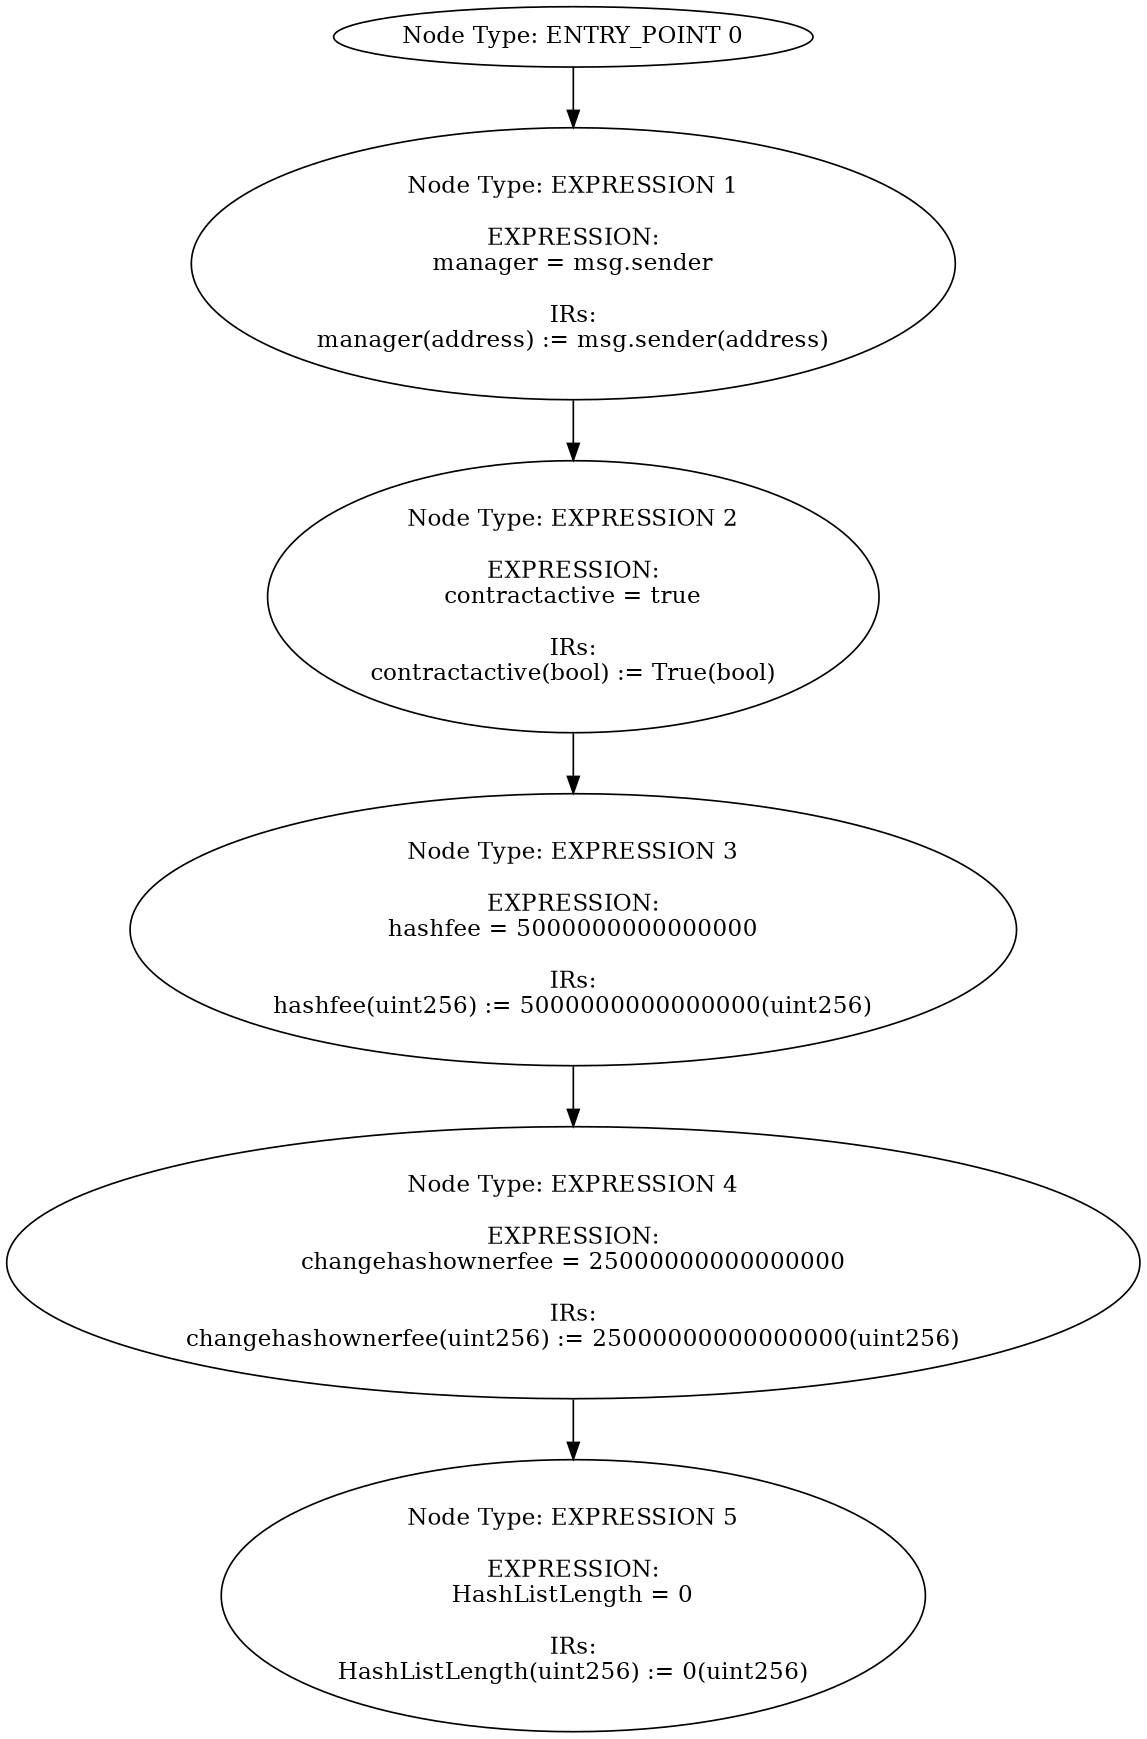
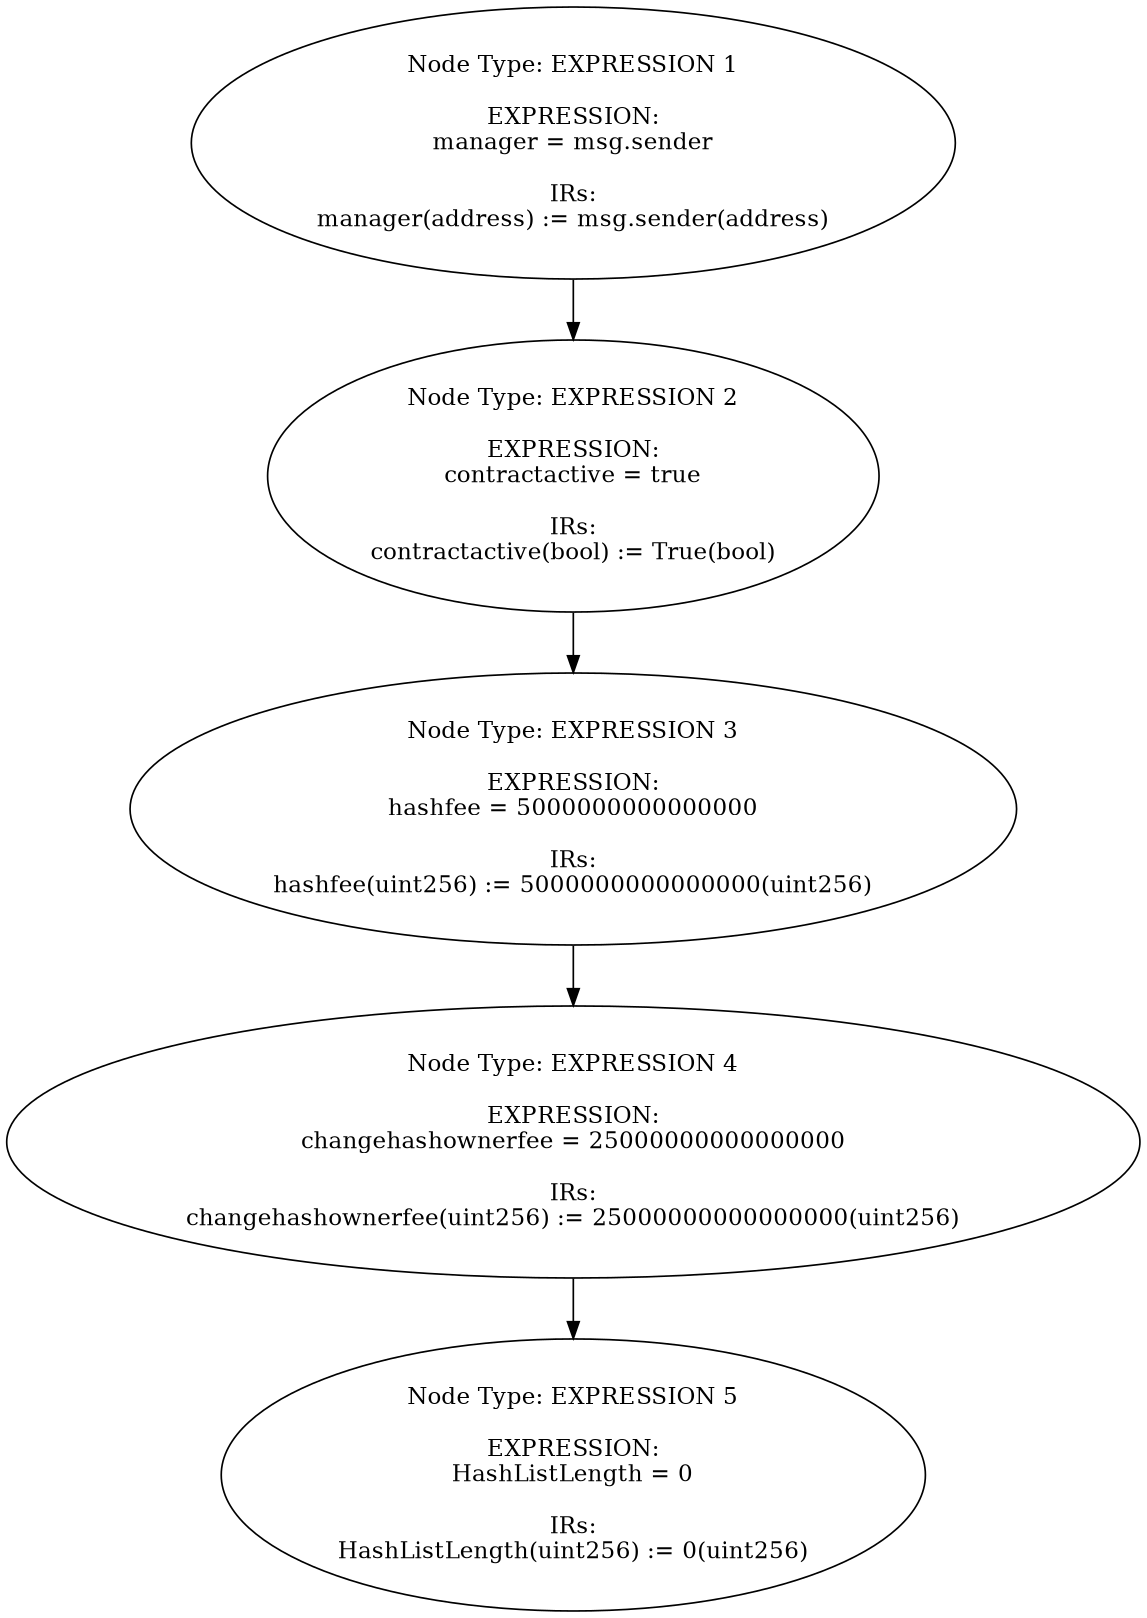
  digraph {
-   n1 [label="Node Type: ENTRY_POINT 0\n"]
    n2 [label="Node Type: EXPRESSION 1\n\nEXPRESSION:\nmanager = msg.sender\n\nIRs:\nmanager(address) := msg.sender(address)"]
    n3 [label="Node Type: EXPRESSION 2\n\nEXPRESSION:\ncontractactive = true\n\nIRs:\ncontractactive(bool) := True(bool)"]
    n4 [label="Node Type: EXPRESSION 3\n\nEXPRESSION:\nhashfee = 5000000000000000\n\nIRs:\nhashfee(uint256) := 5000000000000000(uint256)"]
    n5 [label="Node Type: EXPRESSION 4\n\nEXPRESSION:\nchangehashownerfee = 25000000000000000\n\nIRs:\nchangehashownerfee(uint256) := 25000000000000000(uint256)"]
    n6 [label="Node Type: EXPRESSION 5\n\nEXPRESSION:\nHashListLength = 0\n\nIRs:\nHashListLength(uint256) := 0(uint256)"]
-   n1 -> n2
    n2 -> n3
    n3 -> n4
    n4 -> n5
    n5 -> n6
  }
